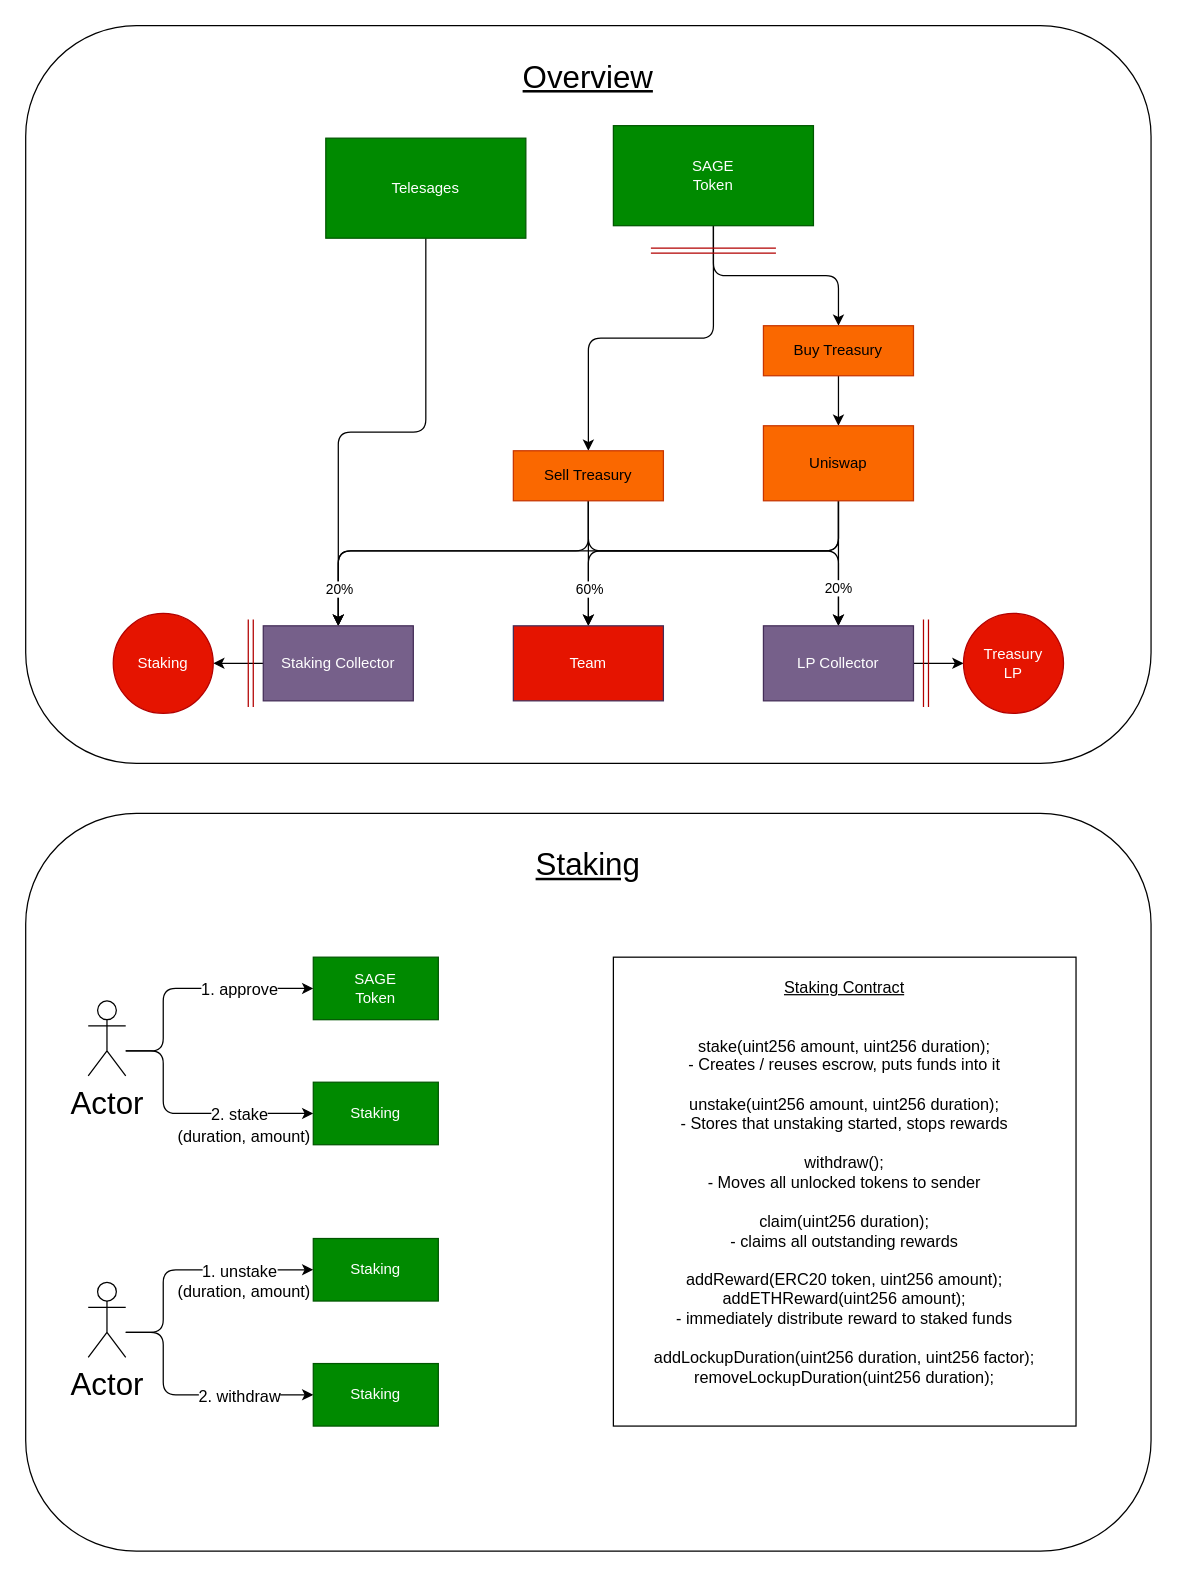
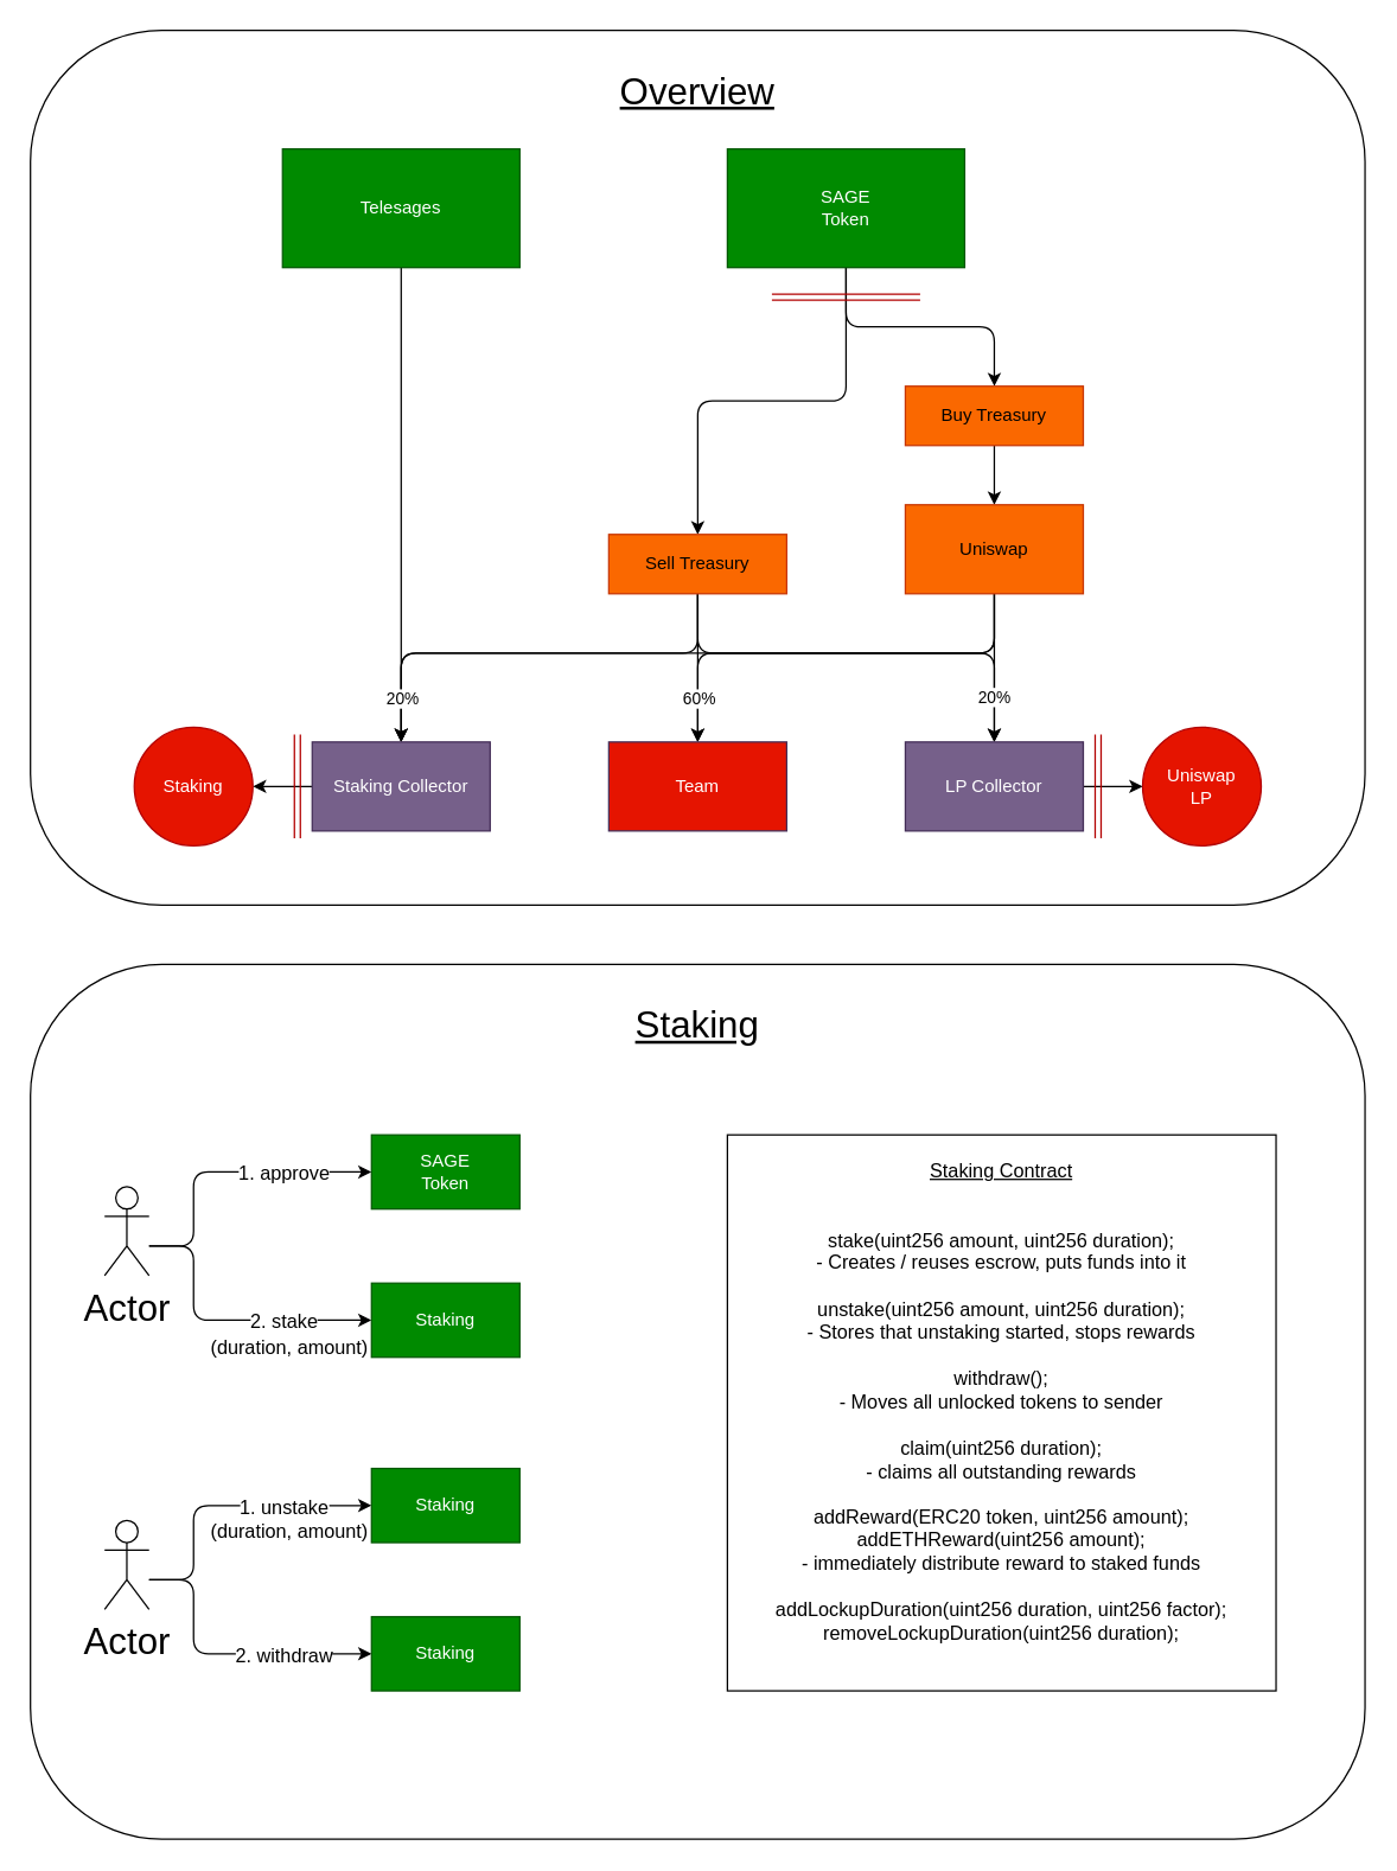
  <mxCell id="0" />
  <mxCell id="1" parent="0" />
  <mxCell id="2" value="&lt;font style=&quot;font-size: 25px;&quot;&gt;&lt;u&gt;Overview&lt;br&gt;&lt;br&gt;&lt;br&gt;&lt;br&gt;&lt;br&gt;&lt;br&gt;&lt;br&gt;&lt;br&gt;&lt;br&gt;&lt;br&gt;&lt;br&gt;&lt;br&gt;&lt;br&gt;&lt;br&gt;&lt;br&gt;&lt;br&gt;&lt;br&gt;&lt;/u&gt;&lt;br&gt;&lt;/font&gt;" style="rounded=1;whiteSpace=wrap;html=1;" parent="1" vertex="1"><mxGeometry x="20" y="20" width="900" height="590" as="geometry" /></mxCell>
  <mxCell id="3" style="edgeStyle=orthogonalEdgeStyle;html=1;entryX=0.5;entryY=0;entryDx=0;entryDy=0;" parent="1" source="5" target="9" edge="1"><mxGeometry relative="1" as="geometry" /></mxCell>
  <mxCell id="4" style="edgeStyle=orthogonalEdgeStyle;html=1;entryX=0.5;entryY=0;entryDx=0;entryDy=0;" parent="1" source="5" target="13" edge="1"><mxGeometry relative="1" as="geometry" /></mxCell>
  <mxCell id="5" value="SAGE&lt;br&gt;Token" style="rounded=0;whiteSpace=wrap;html=1;fillColor=#008a00;fontColor=#ffffff;strokeColor=#005700;" parent="1" vertex="1"><mxGeometry x="490" y="100" width="160" height="80" as="geometry" /></mxCell>
  <mxCell id="6" style="edgeStyle=orthogonalEdgeStyle;html=1;entryX=0.5;entryY=0;entryDx=0;entryDy=0;" parent="1" source="7" target="22" edge="1"><mxGeometry relative="1" as="geometry" /></mxCell>
- <mxCell id="7" value="Telesages" style="rounded=0;whiteSpace=wrap;html=1;fillColor=#008a00;fontColor=#ffffff;strokeColor=#005700;" parent="1" vertex="1"><mxGeometry x="260" y="110" width="160" height="80" as="geometry" /></mxCell>
+ <mxCell id="7" value="Telesages" style="rounded=0;whiteSpace=wrap;html=1;fillColor=#008a00;fontColor=#ffffff;strokeColor=#005700;" parent="1" vertex="1"><mxGeometry x="190" y="100" width="160" height="80" as="geometry" /></mxCell>
  <mxCell id="8" style="edgeStyle=none;html=1;" parent="1" source="9" target="19" edge="1"><mxGeometry relative="1" as="geometry" /></mxCell>
  <mxCell id="9" value="Buy Treasury" style="rounded=0;whiteSpace=wrap;html=1;fillColor=#fa6800;fontColor=#000000;strokeColor=#C73500;" parent="1" vertex="1"><mxGeometry x="610" y="260" width="120" height="40" as="geometry" /></mxCell>
  <mxCell id="10" style="edgeStyle=orthogonalEdgeStyle;html=1;" parent="1" source="13" target="20" edge="1"><mxGeometry relative="1" as="geometry" /></mxCell>
  <mxCell id="11" style="edgeStyle=orthogonalEdgeStyle;html=1;entryX=0.5;entryY=0;entryDx=0;entryDy=0;" parent="1" source="13" target="22" edge="1"><mxGeometry relative="1" as="geometry"><Array as="points"><mxPoint x="470" y="440" /><mxPoint x="270" y="440" /></Array></mxGeometry></mxCell>
  <mxCell id="12" style="edgeStyle=orthogonalEdgeStyle;html=1;entryX=0.5;entryY=0;entryDx=0;entryDy=0;" parent="1" source="13" target="24" edge="1"><mxGeometry relative="1" as="geometry"><Array as="points"><mxPoint x="470" y="440" /><mxPoint x="670" y="440" /></Array></mxGeometry></mxCell>
  <mxCell id="13" value="Sell Treasury" style="rounded=0;whiteSpace=wrap;html=1;fillColor=#fa6800;fontColor=#000000;strokeColor=#C73500;" parent="1" vertex="1"><mxGeometry x="410" y="360" width="120" height="40" as="geometry" /></mxCell>
  <mxCell id="14" style="edgeStyle=orthogonalEdgeStyle;html=1;entryX=0.5;entryY=0;entryDx=0;entryDy=0;" parent="1" source="19" target="24" edge="1"><mxGeometry relative="1" as="geometry" /></mxCell>
  <mxCell id="15" style="edgeStyle=orthogonalEdgeStyle;html=1;entryX=0.5;entryY=0;entryDx=0;entryDy=0;" parent="1" source="19" target="20" edge="1"><mxGeometry relative="1" as="geometry"><Array as="points"><mxPoint x="670" y="440" /><mxPoint x="470" y="440" /></Array></mxGeometry></mxCell>
  <mxCell id="16" style="edgeStyle=orthogonalEdgeStyle;html=1;entryX=0.5;entryY=0;entryDx=0;entryDy=0;" parent="1" source="19" target="22" edge="1"><mxGeometry relative="1" as="geometry"><Array as="points"><mxPoint x="670" y="440" /><mxPoint x="270" y="440" /></Array></mxGeometry></mxCell>
  <mxCell id="17" value="60%" style="edgeLabel;html=1;align=center;verticalAlign=middle;resizable=0;points=[];" parent="16" vertex="1" connectable="0"><mxGeometry x="0.82" y="1" relative="1" as="geometry"><mxPoint x="199" y="15" as="offset" /></mxGeometry></mxCell>
  <mxCell id="18" value="20%" style="edgeLabel;html=1;align=center;verticalAlign=middle;resizable=0;points=[];" parent="16" vertex="1" connectable="0"><mxGeometry x="0.696" y="-2" relative="1" as="geometry"><mxPoint x="-16" y="32" as="offset" /></mxGeometry></mxCell>
  <mxCell id="19" value="Uniswap" style="rounded=0;whiteSpace=wrap;html=1;fillColor=#fa6800;fontColor=#000000;strokeColor=#C73500;" parent="1" vertex="1"><mxGeometry x="610" y="340" width="120" height="60" as="geometry" /></mxCell>
  <mxCell id="20" value="Team" style="rounded=0;whiteSpace=wrap;html=1;fillColor=#e51400;fontColor=#ffffff;strokeColor=#432D57;" parent="1" vertex="1"><mxGeometry x="410" y="500" width="120" height="60" as="geometry" /></mxCell>
  <mxCell id="21" style="edgeStyle=orthogonalEdgeStyle;html=1;entryX=1;entryY=0.5;entryDx=0;entryDy=0;" parent="1" source="22" target="27" edge="1"><mxGeometry relative="1" as="geometry" /></mxCell>
  <mxCell id="22" value="Staking Collector" style="rounded=0;whiteSpace=wrap;html=1;fillColor=#76608a;fontColor=#ffffff;strokeColor=#432D57;" parent="1" vertex="1"><mxGeometry x="210" y="500" width="120" height="60" as="geometry" /></mxCell>
  <mxCell id="23" value="" style="edgeStyle=orthogonalEdgeStyle;html=1;" parent="1" source="24" target="26" edge="1"><mxGeometry relative="1" as="geometry" /></mxCell>
  <mxCell id="24" value="LP Collector" style="rounded=0;whiteSpace=wrap;html=1;fillColor=#76608a;fontColor=#ffffff;strokeColor=#432D57;" parent="1" vertex="1"><mxGeometry x="610" y="500" width="120" height="60" as="geometry" /></mxCell>
  <mxCell id="25" value="20%" style="edgeLabel;html=1;align=center;verticalAlign=middle;resizable=0;points=[];" parent="1" vertex="1" connectable="0"><mxGeometry x="669.997" y="469.999" as="geometry" /></mxCell>
- <mxCell id="26" value="Treasury&lt;br&gt;LP" style="ellipse;whiteSpace=wrap;html=1;rounded=0;fillColor=#e51400;fontColor=#ffffff;strokeColor=#B20000;" parent="1" vertex="1"><mxGeometry x="770" y="490" width="80" height="80" as="geometry" /></mxCell>
+ <mxCell id="26" value="Uniswap&lt;br&gt;LP" style="ellipse;whiteSpace=wrap;html=1;rounded=0;fillColor=#e51400;fontColor=#ffffff;strokeColor=#B20000;" parent="1" vertex="1"><mxGeometry x="770" y="490" width="80" height="80" as="geometry" /></mxCell>
  <mxCell id="27" value="Staking" style="ellipse;whiteSpace=wrap;html=1;aspect=fixed;fillColor=#e51400;fontColor=#ffffff;strokeColor=#B20000;" parent="1" vertex="1"><mxGeometry x="90" y="490" width="80" height="80" as="geometry" /></mxCell>
  <mxCell id="28" value="" style="shape=link;html=1;fillColor=#e51400;strokeColor=#B20000;" parent="1" edge="1"><mxGeometry width="100" relative="1" as="geometry"><mxPoint x="520" y="200" as="sourcePoint" /><mxPoint x="620" y="200" as="targetPoint" /></mxGeometry></mxCell>
  <mxCell id="29" value="" style="shape=link;html=1;fillColor=#e51400;strokeColor=#B20000;" parent="1" edge="1"><mxGeometry width="100" relative="1" as="geometry"><mxPoint x="200" y="495" as="sourcePoint" /><mxPoint x="200" y="565" as="targetPoint" /></mxGeometry></mxCell>
  <mxCell id="30" value="" style="shape=link;html=1;fillColor=#e51400;strokeColor=#B20000;" parent="1" edge="1"><mxGeometry width="100" relative="1" as="geometry"><mxPoint x="740" y="495" as="sourcePoint" /><mxPoint x="740" y="565" as="targetPoint" /></mxGeometry></mxCell>
  <mxCell id="31" value="&lt;font style=&quot;font-size: 25px;&quot;&gt;&lt;u&gt;Staking&lt;br&gt;&lt;br&gt;&lt;br&gt;&lt;br&gt;&lt;br&gt;&lt;br&gt;&lt;br&gt;&lt;br&gt;&lt;br&gt;&lt;br&gt;&lt;br&gt;&lt;br&gt;&lt;br&gt;&lt;br&gt;&lt;br&gt;&lt;br&gt;&lt;br&gt;&lt;/u&gt;&lt;br&gt;&lt;/font&gt;" style="rounded=1;whiteSpace=wrap;html=1;" parent="1" vertex="1"><mxGeometry x="20" y="650" width="900" height="590" as="geometry" /></mxCell>
  <mxCell id="32" style="edgeStyle=orthogonalEdgeStyle;html=1;entryX=0;entryY=0.5;entryDx=0;entryDy=0;fontSize=25;" parent="1" source="36" target="37" edge="1"><mxGeometry relative="1" as="geometry"><mxPoint x="280" y="900" as="targetPoint" /><Array as="points"><mxPoint y="840" x="130" /><mxPoint y="790" x="130" /></Array></mxGeometry></mxCell>
  <mxCell id="33" value="1. approve" style="edgeLabel;html=1;align=center;verticalAlign=middle;resizable=0;points=[];fontSize=13;" parent="32" vertex="1" connectable="0"><mxGeometry x="0.191" y="2" relative="1" as="geometry"><mxPoint x="21" y="2" as="offset" /></mxGeometry></mxCell>
  <mxCell id="34" style="edgeStyle=orthogonalEdgeStyle;html=1;entryX=0;entryY=0.5;entryDx=0;entryDy=0;fontSize=25;" parent="1" source="36" target="38" edge="1"><mxGeometry relative="1" as="geometry"><mxPoint x="280" y="1002.5" as="targetPoint" /><Array as="points"><mxPoint y="840" x="130" /><mxPoint y="890" x="130" /></Array></mxGeometry></mxCell>
  <mxCell id="35" value="2. stake" style="edgeLabel;html=1;align=center;verticalAlign=middle;resizable=0;points=[];fontSize=13;" parent="34" vertex="1" connectable="0"><mxGeometry x="0.162" y="-2" relative="1" as="geometry"><mxPoint x="24" y="-2" as="offset" /></mxGeometry></mxCell>
  <mxCell id="36" value="Actor" style="shape=umlActor;verticalLabelPosition=bottom;verticalAlign=top;html=1;outlineConnect=0;fontSize=25;" parent="1" vertex="1"><mxGeometry x="70" y="800" width="30" height="60" as="geometry" /></mxCell>
  <mxCell id="37" value="SAGE&lt;br&gt;Token" style="rounded=0;whiteSpace=wrap;html=1;fillColor=#008a00;fontColor=#ffffff;strokeColor=#005700;" parent="1" vertex="1"><mxGeometry x="250" y="765" width="100" height="50" as="geometry" /></mxCell>
  <mxCell id="38" value="Staking" style="rounded=0;whiteSpace=wrap;html=1;fillColor=#008a00;fontColor=#ffffff;strokeColor=#005700;" parent="1" vertex="1"><mxGeometry x="250" y="865" width="100" height="50" as="geometry" /></mxCell>
  <mxCell id="39" value="(duration, amount)" style="text;html=1;strokeColor=none;fillColor=none;align=center;verticalAlign=middle;whiteSpace=wrap;rounded=0;fontSize=13;" parent="1" vertex="1"><mxGeometry x="140" y="893" width="110" height="30" as="geometry" /></mxCell>
  <mxCell id="40" style="edgeStyle=orthogonalEdgeStyle;html=1;entryX=0;entryY=0.5;entryDx=0;entryDy=0;fontSize=25;" parent="1" source="44" target="45" edge="1"><mxGeometry relative="1" as="geometry"><mxPoint x="280" y="1125" as="targetPoint" /><Array as="points"><mxPoint y="1065" x="130" /><mxPoint y="1015" x="130" /></Array></mxGeometry></mxCell>
  <mxCell id="41" value="1. unstake" style="edgeLabel;html=1;align=center;verticalAlign=middle;resizable=0;points=[];fontSize=13;" parent="40" vertex="1" connectable="0"><mxGeometry x="0.191" y="2" relative="1" as="geometry"><mxPoint x="21" y="2" as="offset" /></mxGeometry></mxCell>
  <mxCell id="42" style="edgeStyle=orthogonalEdgeStyle;html=1;entryX=0;entryY=0.5;entryDx=0;entryDy=0;fontSize=25;" parent="1" source="44" target="46" edge="1"><mxGeometry relative="1" as="geometry"><mxPoint x="280" y="1227.5" as="targetPoint" /><Array as="points"><mxPoint y="1065" x="130" /><mxPoint y="1115" x="130" /></Array></mxGeometry></mxCell>
  <mxCell id="43" value="2. withdraw" style="edgeLabel;html=1;align=center;verticalAlign=middle;resizable=0;points=[];fontSize=13;" parent="42" vertex="1" connectable="0"><mxGeometry x="0.162" y="-2" relative="1" as="geometry"><mxPoint x="24" y="-2" as="offset" /></mxGeometry></mxCell>
  <mxCell id="44" value="Actor" style="shape=umlActor;verticalLabelPosition=bottom;verticalAlign=top;html=1;outlineConnect=0;fontSize=25;" parent="1" vertex="1"><mxGeometry x="70" y="1025" width="30" height="60" as="geometry" /></mxCell>
  <mxCell id="45" value="Staking" style="rounded=0;whiteSpace=wrap;html=1;fillColor=#008a00;fontColor=#ffffff;strokeColor=#005700;" parent="1" vertex="1"><mxGeometry x="250" y="990" width="100" height="50" as="geometry" /></mxCell>
  <mxCell id="46" value="Staking" style="rounded=0;whiteSpace=wrap;html=1;fillColor=#008a00;fontColor=#ffffff;strokeColor=#005700;" parent="1" vertex="1"><mxGeometry x="250" y="1090" width="100" height="50" as="geometry" /></mxCell>
  <mxCell id="47" value="(duration, amount)" style="text;html=1;strokeColor=none;fillColor=none;align=center;verticalAlign=middle;whiteSpace=wrap;rounded=0;fontSize=13;" parent="1" vertex="1"><mxGeometry x="140" y="1017" width="110" height="30" as="geometry" /></mxCell>
  <mxCell id="48" value="&lt;font style=&quot;font-size: 13px;&quot;&gt;&lt;u&gt;Staking Contract&lt;/u&gt;&lt;br&gt;&lt;br&gt;&lt;br&gt;stake(uint256 amount, uint256 duration);&lt;br&gt;- Creates / reuses escrow, puts funds into it&lt;br&gt;&lt;br&gt;unstake(uint256 amount, uint256 duration);&lt;br&gt;- Stores that unstaking started, stops rewards&lt;br&gt;&lt;br&gt;withdraw();&lt;br&gt;- Moves all unlocked tokens to sender&lt;br&gt;&lt;br&gt;claim(uint256 duration);&lt;br&gt;- claims all outstanding rewards&lt;br&gt;&lt;br&gt;addReward(ERC20 token, uint256 amount);&lt;br&gt;addETHReward(uint256 amount);&lt;br&gt;- immediately distribute reward to staked funds&lt;br&gt;&lt;br&gt;addLockupDuration(uint256 duration, uint256 factor);&lt;br&gt;removeLockupDuration(uint256 duration);&lt;br&gt;&lt;br&gt;&lt;/font&gt;" style="rounded=0;whiteSpace=wrap;html=1;fillColor=none;" parent="1" vertex="1"><mxGeometry x="490" y="765" width="370" height="375" as="geometry" /></mxCell>
